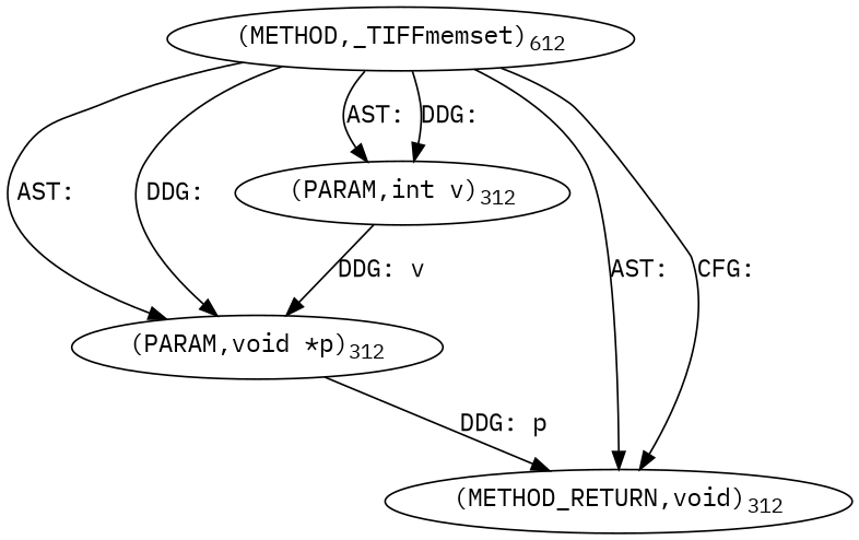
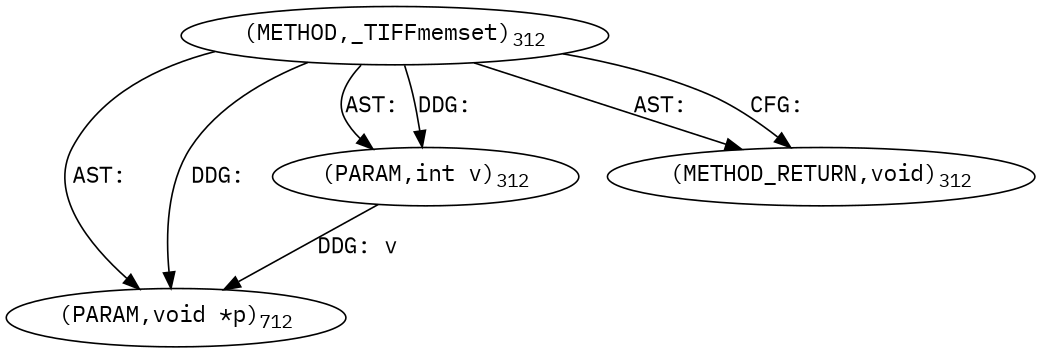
  digraph {
    fontname="IBM Plex Mono"
    node [fontname="IBM Plex Mono"]
    edge [fontname="IBM Plex Mono"]
-   n1 [label=<(METHOD,_TIFFmemset)<SUB>612</SUB>>]
-   n2 [label=<(PARAM,void *p)<SUB>312</SUB>>]
+   n1 [label=<(METHOD,_TIFFmemset)<SUB>312</SUB>>]
+   n2 [label=<(PARAM,void *p)<SUB>712</SUB>>]
    n3 [label=<(PARAM,int v)<SUB>312</SUB>>]
    n4 [label=<(METHOD_RETURN,void)<SUB>312</SUB>>]
    n1 -> n2 [label="AST: "]
    n1 -> n2 [label="DDG: "]
    n1 -> n3 [label="AST: "]
    n1 -> n3 [label="DDG: "]
    n1 -> n4 [label="AST: "]
    n1 -> n4 [label="CFG: "]
-   n2 -> n4 [label="DDG: p"]
    n3 -> n2 [label="DDG: v"]
  }
